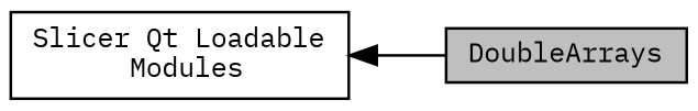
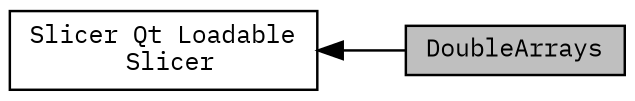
  digraph {
    rankdir=LR
    fontname="IBM Plex Mono"
    node [color=black fontname="IBM Plex Mono" fontsize=10 shape=record]
-   n1 [height=0.2 label="Slicer Qt Loadable\l Modules" width=0.4]
+   n1 [height=0.2 label="Slicer Qt Loadable\l Slicer" width=0.4]
    n2 [fillcolor=grey75 fontcolor=black height=0.2 label=DoubleArrays style=filled width=0.4]
    n1 -> n2 [dir=back fontname="IBM Plex Mono" fontsize=10 labelfontname=Helvetica labelfontsize=10 shape=plaintext style=solid]
  }
